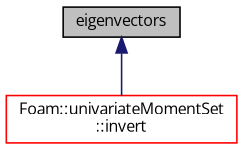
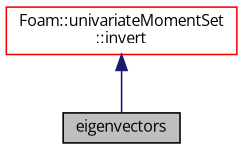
  digraph {
    rankdir=TB
    fontname="Open Sans"
    node [fontname="Open Sans" fontsize=10 shape=record]
    n1 [color=black fillcolor=grey75 fontcolor=black height=0.2 label=eigenvectors style=filled width=0.4]
    n2 [color=red height=0.2 label="Foam::univariateMomentSet\l::invert" width=0.4]
-   n1 -> n2 [color=midnightblue dir=back fontname="Open Sans" fontsize=10 labelfontname=Helvetica labelfontsize=10 style=solid]
+   n2 -> n1 [color=midnightblue dir=back fontname="Open Sans" fontsize=10 labelfontname=Helvetica labelfontsize=10 style=solid]
  }
